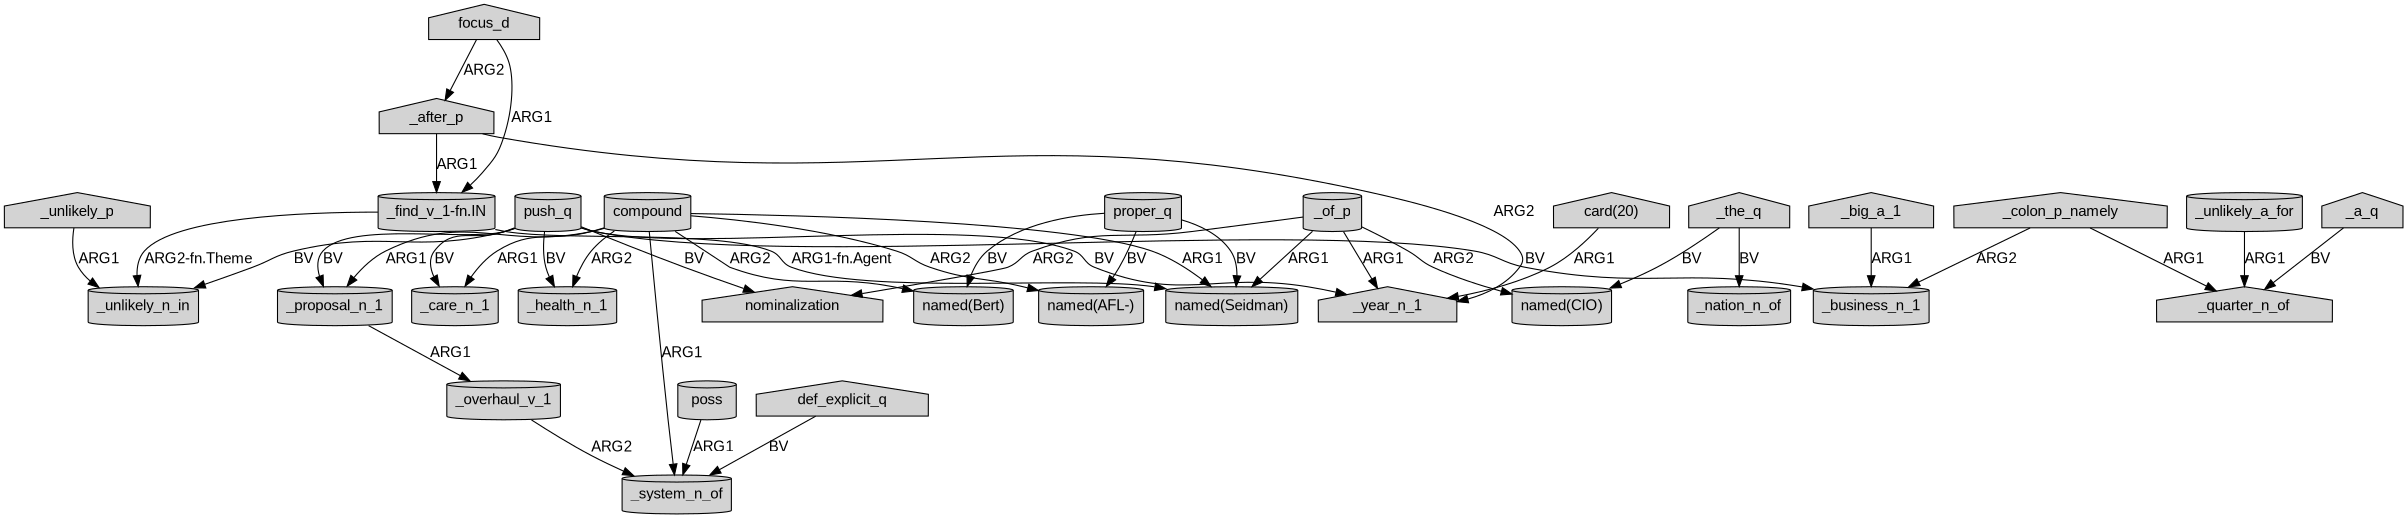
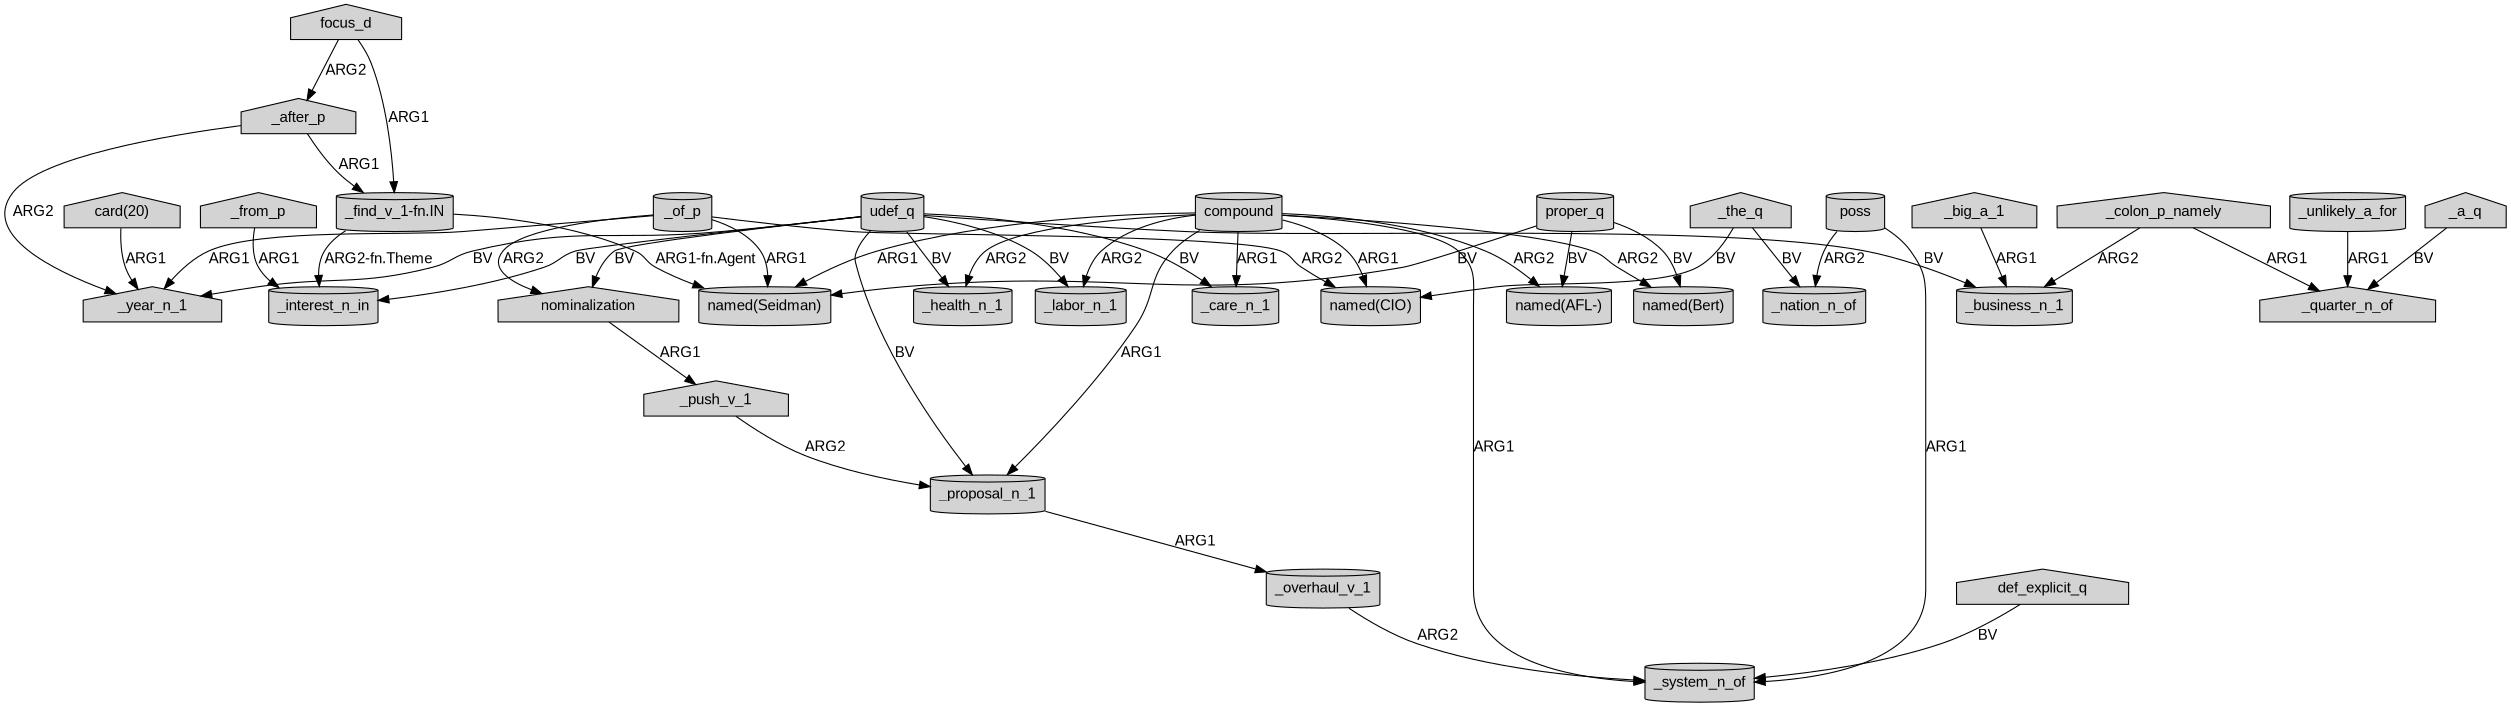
  digraph {
    fontname="Liberation Sans"
    node [fontname="Liberation Sans" shape=cylinder style=filled]
    edge [fontname="Liberation Sans"]
    _after_p [shape=house]
    "_find_v_1-fn.IN"
    _year_n_1 [shape=house]
-   _interest_n_in [label=_unlikely_n_in]
+   _interest_n_in
    "named(Seidman)"
    focus_d [shape=house]
-   _from_p [shape=house label=_unlikely_p]
+   _from_p [shape=house]
    _quarter_n_of [shape=house]
    compound
    _system_n_of
    _proposal_n_1
    _care_n_1
    "named(AFL-)"
+   _labor_n_1
    "named(Bert)"
    "named(CIO)"
    _health_n_1
    _overhaul_v_1
    nominalization [shape=house]
-   udef_q [label=push_q]
+   _push_v_1 [shape=house]
+   udef_q
    _business_n_1
    _unlikely_a_for
    _colon_p_namely [shape=house]
    poss
    _nation_n_of
    def_explicit_q [shape=house]
    _of_p
    proper_q
    _the_q [shape=house]
    _a_q [shape=house]
    "card(20)" [shape=house]
    _big_a_1 [shape=house]
    _after_p -> "_find_v_1-fn.IN" [label=ARG1]
    _after_p -> _year_n_1 [label=ARG2]
    "_find_v_1-fn.IN" -> _interest_n_in [label="ARG2-fn.Theme"]
    "_find_v_1-fn.IN" -> "named(Seidman)" [label="ARG1-fn.Agent"]
    focus_d -> _after_p [label=ARG2]
    focus_d -> "_find_v_1-fn.IN" [label=ARG1]
    _from_p -> _interest_n_in [label=ARG1]
    compound -> "named(Seidman)" [label=ARG1]
    compound -> _system_n_of [label=ARG1]
    compound -> _proposal_n_1 [label=ARG1]
    compound -> _care_n_1 [label=ARG1]
    compound -> "named(AFL-)" [label=ARG2]
+   compound -> _labor_n_1 [label=ARG2]
    compound -> "named(Bert)" [label=ARG2]
+   compound -> "named(CIO)" [label=ARG1]
    compound -> _health_n_1 [label=ARG2]
    _proposal_n_1 -> _overhaul_v_1 [label=ARG1]
    _overhaul_v_1 -> _system_n_of [label=ARG2]
+   nominalization -> _push_v_1 [label=ARG1]
+   _push_v_1 -> _proposal_n_1 [label=ARG2]
    udef_q -> _year_n_1 [label=BV]
    udef_q -> _interest_n_in [label=BV]
    udef_q -> _proposal_n_1 [label=BV]
    udef_q -> _care_n_1 [label=BV]
+   udef_q -> _labor_n_1 [label=BV]
    udef_q -> _health_n_1 [label=BV]
    udef_q -> nominalization [label=BV]
    udef_q -> _business_n_1 [label=BV]
    _unlikely_a_for -> _quarter_n_of [label=ARG1]
    _colon_p_namely -> _quarter_n_of [label=ARG1]
    _colon_p_namely -> _business_n_1 [label=ARG2]
    poss -> _system_n_of [label=ARG1]
+   poss -> _nation_n_of [label=ARG2]
    def_explicit_q -> _system_n_of [label=BV]
    _of_p -> _year_n_1 [label=ARG1]
    _of_p -> "named(Seidman)" [label=ARG1]
    _of_p -> "named(CIO)" [label=ARG2]
    _of_p -> nominalization [label=ARG2]
    proper_q -> "named(Seidman)" [label=BV]
    proper_q -> "named(AFL-)" [label=BV]
    proper_q -> "named(Bert)" [label=BV]
    _the_q -> "named(CIO)" [label=BV]
    _the_q -> _nation_n_of [label=BV]
    _a_q -> _quarter_n_of [label=BV]
    "card(20)" -> _year_n_1 [label=ARG1]
    _big_a_1 -> _business_n_1 [label=ARG1]
  }
